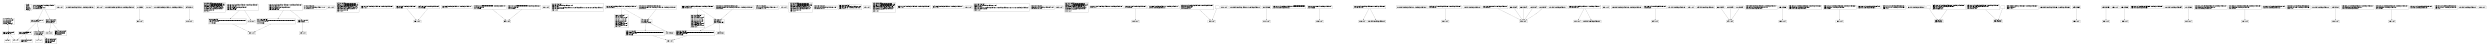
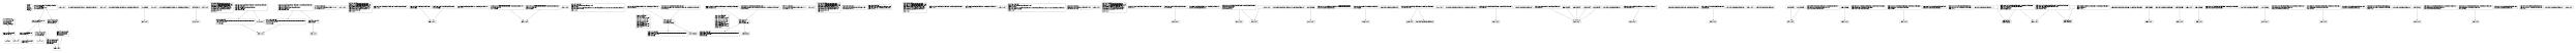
  digraph {
    fontname="Patrick Hand"
    node [fontname="Patrick Hand" shape=record]
    edge [fontname="Patrick Hand"]
    n1 [label="{_dispatch\lHash: 5x0\lStart: 0x0\lArguments: []\lStorage: []\l}}"]
    n2 [label="0x4: MSTORE(#40, #80)\l0x7: %3 = CALLDATASIZE()\l0x8: %4 = LT(%3, #4)\l0xc: JUMPI(#37, %4)\l0xc: ICALL(_fallthrough)\l"]
    n3 [label="0x38: %19 = CALLDATASIZE()\l0x3c: JUMPI(#3e, %19)\l"]
    n4 [label="0x3f: INVALID()\l"]
    n5 [label="0x3d: STOP()\l"]
    n6 [label="0xe: %6 = CALLDATALOAD(\<Unresolved sp:-1 block:0xe\>)\l0x11: %8 = SHR(#e0, %6)\l0x18: %10 = EQ(#85e0918e, %8)\l0x1c: JUMPI(#42, %10)\l"]
    n7 [label="0x23: %13 = EQ(#b2169026, %8)\l0x27: JUMPI(#6a, %13)\l"]
    n8 [label="0x43: %21 = CALLVALUE()\l0x45: %22 = ISZERO(%21)\l0x49: JUMPI(#4d, %22)\l"]
    n9 [label="0x2e: %16 = EQ(#d0e30db0, %8)\l0x32: JUMPI(#92, %16)\l"]
    n10 [label="0x6b: %32 = CALLVALUE()\l0x6d: %33 = ISZERO(%32)\l0x71: JUMPI(#75, %33)\l"]
-   n11 [label="0x4a: INVALID()\l"]
    n12 [label="0x55: %26 = CALLDATASIZE()\l0x56: %27 = SUB(%26, #4)\l0x58: %28 = ADD(#4, %27)\l0x62: JUMP(#4b2)\l"]
    n13 [label="0x3ce: %209 = CALLVALUE()\l0x3cf: INVALID()\l"]
    n14 [label="0x72: INVALID()\l"]
    n15 [label="0x7d: %37 = CALLDATASIZE()\l0x7e: %38 = SUB(%37, #4)\l0x80: %39 = ADD(#4, %38)\l0x8a: JUMP(#4b2)\l"]
    n16 [label="0x40: INVALID()\l"]
    n17 [label="0x41: REVERT(\<Unresolved sp:-1 block:0x41\>, \<Unresolved sp:-2 block:0x41\>)\l"]
+   n18 [label="0x4b3: INVALID()\l"]
    n19 [label="0x4b: INVALID()\l"]
    n20 [label="0x4c: REVERT(\<Unresolved sp:-1 block:0x4c\>, \<Unresolved sp:-2 block:0x4c\>)\l"]
    n21 [label="0x67: JUMP(#9c)\l"]
    n22 [label="0x9e: INVALID()\l"]
    n23 [label="0x73: INVALID()\l"]
    n24 [label="0x74: REVERT(\<Unresolved sp:-1 block:0x74\>, \<Unresolved sp:-2 block:0x74\>)\l"]
    n25 [label="0x8f: JUMP(#21a)\l"]
    n26 [label="0x21c: INVALID()\l"]
+   n27 [label="0x9f: INVALID()\l"]
    n28 [label="0xa0: %45 = CALLER()\l0xb6: %47 = AND(#ffffffffffffffffffffffffffffffffffffffff, %45)\l0xcc: %49 = AND(#ffffffffffffffffffffffffffffffffffffffff, %47)\l0xce: MSTORE(\<Unresolved sp:-1 block:0xa0\>, %49)\l0xd1: %51 = ADD(#20, \<Unresolved sp:-1 block:0xa0\>)\l0xd4: MSTORE(%51, \<Unresolved sp:-2 block:0xa0\>)\l0xd7: %53 = ADD(#20, %51)\l0xd8: INVALID()\l"]
    n29 [label="0xd9: %54 = SHA3(\<Unresolved sp:-1 block:0xd9\>, \<Unresolved sp:-2 block:0xd9\>)\l0xda: %55 = SLOAD(%54)\l0xdb: %56 = LT(%55, \<Unresolved sp:-3 block:0xd9\>)\l0xdc: %57 = ISZERO(%56)\l0xe0: JUMPI(#11b, %57)\l"]
    n30 [label="0xe3: %60 = MLOAD(#40)\l0x106: MSTORE(%60, #8c379a000000000000000000000000000000000000000000000000000000000)\l0x109: %63 = ADD(#4, %60)\l0x111: JUMP(#54a)\l"]
    n31 [label="0x11d: INVALID()\l"]
    n32 [label="0x54b: INVALID()\l"]
    n33 [label="0x115: %67 = MLOAD(#40)\l0x118: %68 = SUB(\<Unresolved sp:-1 block:0x112\>, %67)\l0x11a: REVERT(%67, %68)\l"]
    n34 [label="0x11e: INVALID()\l"]
    n35 [label="0x11f: %69 = CALLER()\l0x135: %71 = AND(#ffffffffffffffffffffffffffffffffffffffff, %69)\l0x14b: %73 = AND(#ffffffffffffffffffffffffffffffffffffffff, %71)\l0x14d: MSTORE(\<Unresolved sp:-1 block:0x11f\>, %73)\l0x150: %75 = ADD(#20, \<Unresolved sp:-1 block:0x11f\>)\l0x153: MSTORE(%75, \<Unresolved sp:-2 block:0x11f\>)\l0x156: %77 = ADD(#20, %75)\l0x157: INVALID()\l"]
    n36 [label="0x158: %78 = SHA3(\<Unresolved sp:-1 block:0x158\>, \<Unresolved sp:-2 block:0x158\>)\l0x159: INVALID()\l"]
    n37 [label="0x15c: %79 = SLOAD(\<Unresolved sp:-2 block:0x15a\>)\l0x165: JUMP(#595)\l"]
    n38 [label="0x596: INVALID()\l"]
    n39 [label="0x16c: SSTORE(\<Unresolved sp:-3 block:0x166\>, \<Unresolved sp:-1 block:0x166\>)\l0x16e: INVALID()\l"]
    n40 [label="0x185: %83 = AND(#ffffffffffffffffffffffffffffffffffffffff, \<Unresolved sp:-3 block:0x16f\>)\l0x189: %85 = MLOAD(#40)\l0x191: JUMP(#5f5)\l"]
    n41 [label="0x5f6: INVALID()\l"]
    n42 [label="0x193: INVALID()\l"]
    n43 [label="0x196: %89 = MLOAD(#40)\l0x199: %90 = SUB(\<Unresolved sp:-2 block:0x194\>, %89)\l0x19d: %91 = GAS()\l0x19e: %92 = CALL(%91, \<Unresolved sp:-4 block:0x194\>, \<Unresolved sp:-3 block:0x194\>, %89, %90, %89, \<Unresolved sp:-1 block:0x194\>)\l0x1a3: %93 = RETURNDATASIZE()\l0x1a5: INVALID()\l"]
    n44 [label="0x1a7: %94 = EQ(\<Unresolved sp:-2 block:0x1a6\>, \<Unresolved sp:-1 block:0x1a6\>)\l0x1ab: JUMPI(#1cc, %94)\l"]
    n45 [label="0x1ae: %97 = MLOAD(#40)\l0x1b3: %99 = NOT(#1f)\l0x1b6: %101 = RETURNDATASIZE()\l0x1b7: %102 = ADD(%101, #3f)\l0x1b8: %103 = AND(%102, %99)\l0x1ba: %104 = ADD(%97, %103)\l0x1bd: MSTORE(#40, %104)\l0x1be: %106 = RETURNDATASIZE()\l0x1c0: MSTORE(%97, %106)\l0x1c1: %107 = RETURNDATASIZE()\l0x1c2: INVALID()\l"]
    n46 [label="0x1d1: %333 = PHI()\l0x1d1: %334 = PHI()\l0x1da: JUMPI(#215, %333)\l"]
    n47 [label="0x1dd: %114 = MLOAD(#40)\l0x200: MSTORE(%114, #8c379a000000000000000000000000000000000000000000000000000000000)\l0x203: %117 = ADD(#4, %114)\l0x20b: JUMP(#653)\l"]
    n48 [label="0x219: JUMP(%334)\l"]
    n49 [label="0x1c6: %109 = ADD(\<Unresolved sp:-4 block:0x1c3\>, #20)\l0x1c7: RETURNDATACOPY(%109, \<Unresolved sp:-1 block:0x1c3\>, \<Unresolved sp:-2 block:0x1c3\>)\l0x1cb: JUMP(#1d1)\l"]
-   n50 [label="0x654: INVALID()\l"]
    n51 [label="0x20f: %121 = MLOAD(#40)\l0x212: %122 = SUB(\<Unresolved sp:-1 block:0x20c\>, %121)\l0x214: REVERT(%121, %122)\l"]
    n52 [label="0x21d: INVALID()\l"]
    n53 [label="0x21e: %123 = CALLER()\l0x234: %125 = AND(#ffffffffffffffffffffffffffffffffffffffff, %123)\l0x24a: %127 = AND(#ffffffffffffffffffffffffffffffffffffffff, %125)\l0x24c: MSTORE(\<Unresolved sp:-1 block:0x21e\>, %127)\l0x24f: %129 = ADD(#20, \<Unresolved sp:-1 block:0x21e\>)\l0x252: MSTORE(%129, \<Unresolved sp:-2 block:0x21e\>)\l0x255: %131 = ADD(#20, %129)\l0x256: INVALID()\l"]
    n54 [label="0x257: %132 = SHA3(\<Unresolved sp:-1 block:0x257\>, \<Unresolved sp:-2 block:0x257\>)\l0x258: %133 = SLOAD(%132)\l0x259: %134 = LT(%133, \<Unresolved sp:-3 block:0x257\>)\l0x25a: %135 = ISZERO(%134)\l0x25e: JUMPI(#299, %135)\l"]
    n55 [label="0x261: %138 = MLOAD(#40)\l0x284: MSTORE(%138, #8c379a000000000000000000000000000000000000000000000000000000000)\l0x287: %141 = ADD(#4, %138)\l0x28f: JUMP(#54a)\l"]
    n56 [label="0x2bd: %149 = MLOAD(#40)\l0x0c5: JUMP(#6bb)\l"]
    n57 [label="0x6bc: INVALID()\l"]
    n58 [label="0x293: %145 = MLOAD(#40)\l0x296: %146 = SUB(\<Unresolved sp:-1 block:0x290\>, %145)\l0x298: REVERT(%145, %146)\l"]
    n59 [label="0x2c9: %153 = MLOAD(#40)\l0x2cc: %154 = SUB(\<Unresolved sp:-1 block:0x2c6\>, %153)\l0x2ce: LOG1(%153, %154, \<Unresolved sp:-2 block:0x2c6\>)\l0x2d0: INVALID()\l"]
-   n60 [label="0x2d1: INVALID()\l"]
    n61 [label="0x2d2: %155 = CALLER()\l0x2e8: %157 = AND(#ffffffffffffffffffffffffffffffffffffffff, %155)\l0x2fe: %159 = AND(#ffffffffffffffffffffffffffffffffffffffff, %157)\l0x300: MSTORE(\<Unresolved sp:-1 block:0x2d2\>, %159)\l0x303: %161 = ADD(#20, \<Unresolved sp:-1 block:0x2d2\>)\l0x306: MSTORE(%161, \<Unresolved sp:-2 block:0x2d2\>)\l0x309: %163 = ADD(#20, %161)\l0x30a: INVALID()\l"]
    n62 [label="0x30b: %164 = SHA3(\<Unresolved sp:-1 block:0x30b\>, \<Unresolved sp:-2 block:0x30b\>)\l0x30c: INVALID()\l"]
    n63 [label="0x30f: %165 = SLOAD(\<Unresolved sp:-2 block:0x30d\>)\l0x318: JUMP(#595)\l"]
    n64 [label="0x31f: SSTORE(\<Unresolved sp:-3 block:0x319\>, \<Unresolved sp:-1 block:0x319\>)\l0x321: INVALID()\l"]
    n65 [label="0x338: %169 = AND(#ffffffffffffffffffffffffffffffffffffffff, \<Unresolved sp:-3 block:0x322\>)\l0x33c: %171 = MLOAD(#40)\l0x344: JUMP(#5f5)\l"]
    n66 [label="0x346: INVALID()\l"]
    n67 [label="0x349: %175 = MLOAD(#40)\l0x34c: %176 = SUB(\<Unresolved sp:-2 block:0x347\>, %175)\l0x350: %177 = GAS()\l0x351: %178 = CALL(%177, \<Unresolved sp:-4 block:0x347\>, \<Unresolved sp:-3 block:0x347\>, %175, %176, %175, \<Unresolved sp:-1 block:0x347\>)\l0x356: %179 = RETURNDATASIZE()\l0x358: INVALID()\l"]
    n68 [label="0x35a: %180 = EQ(\<Unresolved sp:-2 block:0x359\>, \<Unresolved sp:-1 block:0x359\>)\l0x35e: JUMPI(#37f, %180)\l"]
    n69 [label="0x361: %183 = MLOAD(#40)\l0x366: %185 = NOT(#1f)\l0x369: %187 = RETURNDATASIZE()\l0x36a: %188 = ADD(%187, #3f)\l0x36b: %189 = AND(%188, %185)\l0x36d: %190 = ADD(%183, %189)\l0x370: MSTORE(#40, %190)\l0x371: %192 = RETURNDATASIZE()\l0x373: MSTORE(%183, %192)\l0x374: %193 = RETURNDATASIZE()\l0x375: INVALID()\l"]
    n70 [label="0x384: %335 = PHI()\l0x384: %336 = PHI()\l0x38d: JUMPI(#3c8, %335)\l"]
    n71 [label="0x390: %200 = MLOAD(#40)\l0x3b3: MSTORE(%200, #8c379a000000000000000000000000000000000000000000000000000000000)\l0x3b6: %203 = ADD(#4, %200)\l0x3be: JUMP(#653)\l"]
    n72 [label="0x3cc: JUMP(%336)\l"]
    n73 [label="0x379: %195 = ADD(\<Unresolved sp:-4 block:0x376\>, #20)\l0x37a: RETURNDATACOPY(%195, \<Unresolved sp:-1 block:0x376\>, \<Unresolved sp:-2 block:0x376\>)\l0x37e: JUMP(#384)\l"]
    n74 [label="0x3c2: %207 = MLOAD(#40)\l0x3c5: %208 = SUB(\<Unresolved sp:-1 block:0x3bf\>, %207)\l0x3c7: REVERT(%207, %208)\l"]
    n75 [label="0x3d0: INVALID()\l"]
    n76 [label="0x3d1: %210 = CALLER()\l0x3e7: %212 = AND(#ffffffffffffffffffffffffffffffffffffffff, %210)\l0x3fd: %214 = AND(#ffffffffffffffffffffffffffffffffffffffff, %212)\l0x3ff: MSTORE(\<Unresolved sp:-1 block:0x3d1\>, %214)\l0x402: %216 = ADD(#20, \<Unresolved sp:-1 block:0x3d1\>)\l0x405: MSTORE(%216, \<Unresolved sp:-2 block:0x3d1\>)\l0x408: %218 = ADD(#20, %216)\l0x409: INVALID()\l"]
    n77 [label="0x40a: %219 = SHA3(\<Unresolved sp:-1 block:0x40a\>, \<Unresolved sp:-2 block:0x40a\>)\l0x40b: INVALID()\l"]
    n78 [label="0x40e: %220 = SLOAD(\<Unresolved sp:-2 block:0x40c\>)\l0x417: JUMP(#6d9)\l"]
    n79 [label="0x6da: INVALID()\l"]
    n80 [label="0x41e: SSTORE(\<Unresolved sp:-3 block:0x418\>, \<Unresolved sp:-1 block:0x418\>)\l0x420: JUMP(\<Unresolved sp:-5 block:0x418\>)\l"]
+   n81 [label="0x422: INVALID()\l"]
    n82 [label="0x423: INVALID()\l"]
    n83 [label="0x424: REVERT(\<Unresolved sp:-1 block:0x424\>, \<Unresolved sp:-2 block:0x424\>)\l"]
    n84 [label="0x426: INVALID()\l"]
    n85 [label="0x43d: %224 = AND(\<Unresolved sp:-2 block:0x427\>, #ffffffffffffffffffffffffffffffffffffffff)\l0x443: JUMP(\<Unresolved sp:-3 block:0x427\>)\l"]
    n86 [label="0x445: INVALID()\l"]
    n87 [label="0x44d: JUMP(#425)\l"]
+   n88 [label="0x454: JUMP(\<Unresolved sp:-4 block:0x44e\>)\l"]
    n89 [label="0x460: %229 = EQ(\<Unresolved sp:-2 block:0x45e\>, \<Unresolved sp:-1 block:0x45e\>)\l0x464: JUMPI(#468, %229)\l"]
    n90 [label="0x465: INVALID()\l"]
    n91 [label="0x46a: JUMP(\<Unresolved sp:-2 block:0x468\>)\l"]
+   n92 [label="0x466: INVALID()\l"]
    n93 [label="0x467: REVERT(\<Unresolved sp:-1 block:0x467\>, \<Unresolved sp:-2 block:0x467\>)\l"]
    n94 [label="0x46c: INVALID()\l"]
    n95 [label="0x46e: %231 = CALLDATALOAD(\<Unresolved sp:-2 block:0x46d\>)\l0x478: JUMP(#455)\l"]
    n96 [label="0x47e: JUMP(\<Unresolved sp:-4 block:0x479\>)\l"]
    n97 [label="0x480: INVALID()\l"]
    n98 [label="0x487: JUMP(\<Unresolved sp:-3 block:0x481\>)\l"]
    n99 [label="0x493: %236 = EQ(\<Unresolved sp:-2 block:0x491\>, \<Unresolved sp:-1 block:0x491\>)\l0x497: JUMPI(#49b, %236)\l"]
    n100 [label="0x498: INVALID()\l"]
-   n101 [label="0x49d: JUMP(\<Unresolved sp:-2 block:0x49b\>)\l"]
-   n102 [label="0x499: INVALID()\l"]
    n103 [label="0x49a: REVERT(\<Unresolved sp:-1 block:0x49a\>, \<Unresolved sp:-2 block:0x49a\>)\l"]
    n104 [label="0x49f: INVALID()\l"]
    n105 [label="0x4a1: %238 = CALLDATALOAD(\<Unresolved sp:-2 block:0x4a0\>)\l0x4ab: JUMP(#488)\l"]
    n106 [label="0x4b1: JUMP(\<Unresolved sp:-4 block:0x4ac\>)\l"]
    n107 [label="0x4b4: INVALID()\l"]
    n108 [label="0x4b9: %242 = SUB(\<Unresolved sp:-4 block:0x4b5\>, \<Unresolved sp:-3 block:0x4b5\>)\l0x4ba: %243 = SLT(%242, #40)\l0x4bb: %244 = ISZERO(%243)\l0x4bf: JUMPI(#4c8, %244)\l"]
    n109 [label="0x4c9: INVALID()\l"]
    n110 [label="\l"]
    n111 [label="0x4d0: %249 = ADD(\<Unresolved sp:-4 block:0x4ca\>, \<Unresolved sp:-1 block:0x4ca\>)\l0x4d4: JUMP(#46b)\l"]
    n112 [label="0x4e1: %253 = ADD(\<Unresolved sp:-5 block:0x4d5\>, #20)\l0x4e5: JUMP(#49e)\l"]
    n113 [label="0x4ef: JUMP(\<Unresolved sp:-7 block:0x4e6\>)\l"]
    n114 [label="0x4f1: INVALID()\l"]
    n115 [label="0x4f4: MSTORE(\<Unresolved sp:-2 block:0x4f2\>, \<Unresolved sp:-3 block:0x4f2\>)\l0x4f8: %256 = ADD(\<Unresolved sp:-2 block:0x4f2\>, #20)\l0x4ff: JUMP(\<Unresolved sp:-4 block:0x4f2\>)\l"]
    n116 [label="0x522: INVALID()\l"]
    n117 [label="0x524: %258 = ADD(\<Unresolved sp:-3 block:0x523\>, \<Unresolved sp:-1 block:0x523\>)\l0x525: MSTORE(%258, \<Unresolved sp:-2 block:0x523\>)\l0x527: JUMP(\<Unresolved sp:-4 block:0x523\>)\l"]
    n118 [label="0x529: INVALID()\l"]
-   n119 [label="0x533: JUMP(#4f0)\l"]
    n120 [label="0x53e: JUMP(#500)\l"]
    n121 [label="0x543: %265 = ADD(\<Unresolved sp:-2 block:0x53f\>, #20)\l0x549: JUMP(\<Unresolved sp:-3 block:0x53f\>)\l"]
    n122 [label="0x54f: %267 = ADD(\<Unresolved sp:-2 block:0x54c\>, #20)\l0x554: %268 = SUB(%267, \<Unresolved sp:-2 block:0x54c\>)\l0x555: INVALID()\l"]
    n123 [label="0x557: %269 = ADD(\<Unresolved sp:-4 block:0x556\>, \<Unresolved sp:-1 block:0x556\>)\l0x558: MSTORE(%269, \<Unresolved sp:-2 block:0x556\>)\l0x560: JUMP(#528)\l"]
    n124 [label="0x567: JUMP(\<Unresolved sp:-4 block:0x561\>)\l"]
+   n125 [label="0x58a: INVALID()\l"]
    n126 [label="0x58b: MSTORE(\<Unresolved sp:-1 block:0x58b\>, \<Unresolved sp:-2 block:0x58b\>)\l0x590: MSTORE(#4, #11)\l0x593: INVALID()\l"]
    n127 [label="0x594: REVERT(\<Unresolved sp:-1 block:0x594\>, \<Unresolved sp:-2 block:0x594\>)\l"]
    n128 [label="0x59e: JUMP(#47f)\l"]
    n129 [label="0x5a9: JUMP(#47f)\l"]
    n130 [label="0x5af: %280 = SUB(\<Unresolved sp:-3 block:0x5aa\>, \<Unresolved sp:-1 block:0x5aa\>)\l0x5b4: %281 = GT(%280, \<Unresolved sp:-3 block:0x5aa\>)\l0x5b5: %282 = ISZERO(%281)\l0x5b9: JUMPI(#5c2, %282)\l"]
    n131 [label="0x5c2: %337 = PHI()\l0x5c7: JUMP(%337)\l"]
    n132 [label="\l"]
    n133 [label="0x5c9: INVALID()\l"]
+   n134 [label="0x5d1: JUMP(\<Unresolved sp:-4 block:0x5ca\>)\l"]
    n135 [label="0x5d6: INVALID()\l"]
    n136 [label="0x5da: INVALID()\l"]
    n137 [label="0x5df: JUMP(#5c8)\l"]
    n138 [label="0x5ea: JUMP(#5d2)\l"]
    n139 [label="0x5ec: INVALID()\l"]
    n140 [label="0x5ee: %290 = ADD(\<Unresolved sp:-3 block:0x5ed\>, \<Unresolved sp:-1 block:0x5ed\>)\l0x5f4: JUMP(\<Unresolved sp:-4 block:0x5ed\>)\l"]
    n141 [label="0x5fe: JUMP(#5d5)\l"]
    n142 [label="0x608: JUMP(\<Unresolved sp:-4 block:0x5ff\>)\l"]
    n143 [label="0x62b: INVALID()\l"]
    n144 [label="0x62d: %294 = ADD(\<Unresolved sp:-3 block:0x62c\>, \<Unresolved sp:-1 block:0x62c\>)\l0x62e: MSTORE(%294, \<Unresolved sp:-2 block:0x62c\>)\l0x630: JUMP(\<Unresolved sp:-4 block:0x62c\>)\l"]
    n145 [label="0x632: INVALID()\l"]
    n146 [label="0x63c: JUMP(#4f0)\l"]
    n147 [label="0x647: JUMP(#609)\l"]
    n148 [label="0x64c: %301 = ADD(\<Unresolved sp:-2 block:0x648\>, #20)\l0x652: JUMP(\<Unresolved sp:-3 block:0x648\>)\l"]
    n149 [label="0x658: %303 = ADD(\<Unresolved sp:-2 block:0x655\>, #20)\l0x65d: %304 = SUB(%303, \<Unresolved sp:-2 block:0x655\>)\l0x65e: INVALID()\l"]
    n150 [label="0x660: %305 = ADD(\<Unresolved sp:-4 block:0x65f\>, \<Unresolved sp:-1 block:0x65f\>)\l0x661: MSTORE(%305, \<Unresolved sp:-2 block:0x65f\>)\l0x669: JUMP(#631)\l"]
    n151 [label="0x670: JUMP(\<Unresolved sp:-4 block:0x66a\>)\l"]
    n152 [label="0x693: INVALID()\l"]
    n153 [label="0x695: %309 = ADD(\<Unresolved sp:-3 block:0x694\>, \<Unresolved sp:-1 block:0x694\>)\l0x696: MSTORE(%309, \<Unresolved sp:-2 block:0x694\>)\l0x698: JUMP(\<Unresolved sp:-4 block:0x694\>)\l"]
    n154 [label="0x69a: INVALID()\l"]
    n155 [label="0x6a4: JUMP(#4f0)\l"]
    n156 [label="0x6af: JUMP(#671)\l"]
    n157 [label="0x6b4: %316 = ADD(\<Unresolved sp:-2 block:0x6b0\>, #20)\l0x6ba: JUMP(\<Unresolved sp:-3 block:0x6b0\>)\l"]
    n158 [label="0x6c0: %318 = ADD(\<Unresolved sp:-2 block:0x6bd\>, #20)\l0x6c5: %319 = SUB(%318, \<Unresolved sp:-2 block:0x6bd\>)\l0x6c6: INVALID()\l"]
    n159 [label="0x6c8: %320 = ADD(\<Unresolved sp:-4 block:0x6c7\>, \<Unresolved sp:-1 block:0x6c7\>)\l0x6c9: MSTORE(%320, \<Unresolved sp:-2 block:0x6c7\>)\l0x6d1: JUMP(#699)\l"]
    n160 [label="0x6d8: JUMP(\<Unresolved sp:-4 block:0x6d2\>)\l"]
    n161 [label="0x6e2: JUMP(#47f)\l"]
    n162 [label="0x6ed: JUMP(#47f)\l"]
    n163 [label="0x6f3: %327 = ADD(\<Unresolved sp:-3 block:0x6ee\>, \<Unresolved sp:-1 block:0x6ee\>)\l0x6f8: %328 = GT(\<Unresolved sp:-3 block:0x6ee\>, %327)\l0x6f9: %329 = ISZERO(%328)\l0x6fd: JUMPI(#706, %329)\l"]
    n164 [label="0x706: %338 = PHI()\l0x70b: JUMP(%338)\l"]
    n165 [label="\l"]
    n166 [label="0x70c: INVALID()\l"]
    n2 -> n3
    n3 -> n4
    n3 -> n5
    n6 -> n7
    n6 -> n8
    n7 -> n9
    n7 -> n10
-   n8 -> n11
    n8 -> n12
    n9 -> n4
    n9 -> n13
    n10 -> n14
    n10 -> n15
+   n12 -> n18
+   n15 -> n18
    n21 -> n22
    n25 -> n26
    n29 -> n30
    n29 -> n31
    n30 -> n32
    n37 -> n38
    n40 -> n41
    n44 -> n45
    n44 -> n46
    n46 -> n47
    n46 -> n48
-   n47 -> n50
    n49 -> n46
    n54 -> n55
    n54 -> n56
    n55 -> n32
    n56 -> n57
    n63 -> n38
    n65 -> n41
    n68 -> n69
    n68 -> n70
    n70 -> n71
    n70 -> n72
-   n71 -> n50
    n73 -> n70
    n78 -> n79
    n87 -> n84
    n89 -> n90
    n89 -> n91
    n95 -> n86
    n99 -> n100
-   n99 -> n101
    n105 -> n97
+   n108 -> n81
    n108 -> n109
    n110 -> n109
    n111 -> n94
    n112 -> n104
-   n119 -> n114
    n120 -> n116
    n123 -> n118
    n128 -> n97
    n129 -> n97
+   n130 -> n125
    n130 -> n131
    n132 -> n131
    n137 -> n133
    n138 -> n139
    n141 -> n135
    n146 -> n114
    n147 -> n143
    n150 -> n145
    n155 -> n114
    n156 -> n152
    n159 -> n154
    n161 -> n97
    n162 -> n97
+   n163 -> n125
    n163 -> n164
    n165 -> n164
  }
